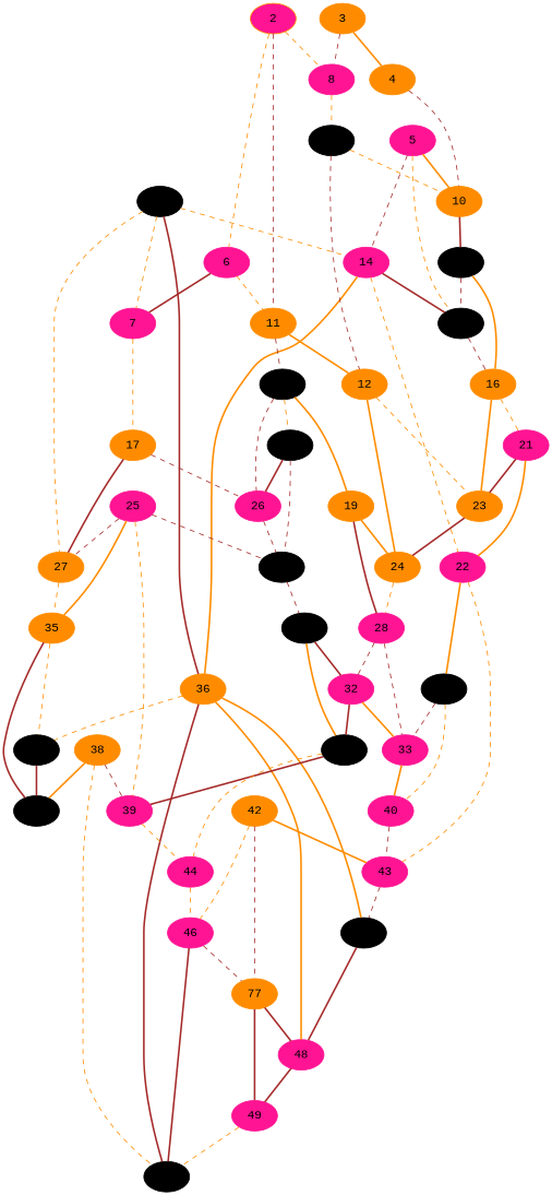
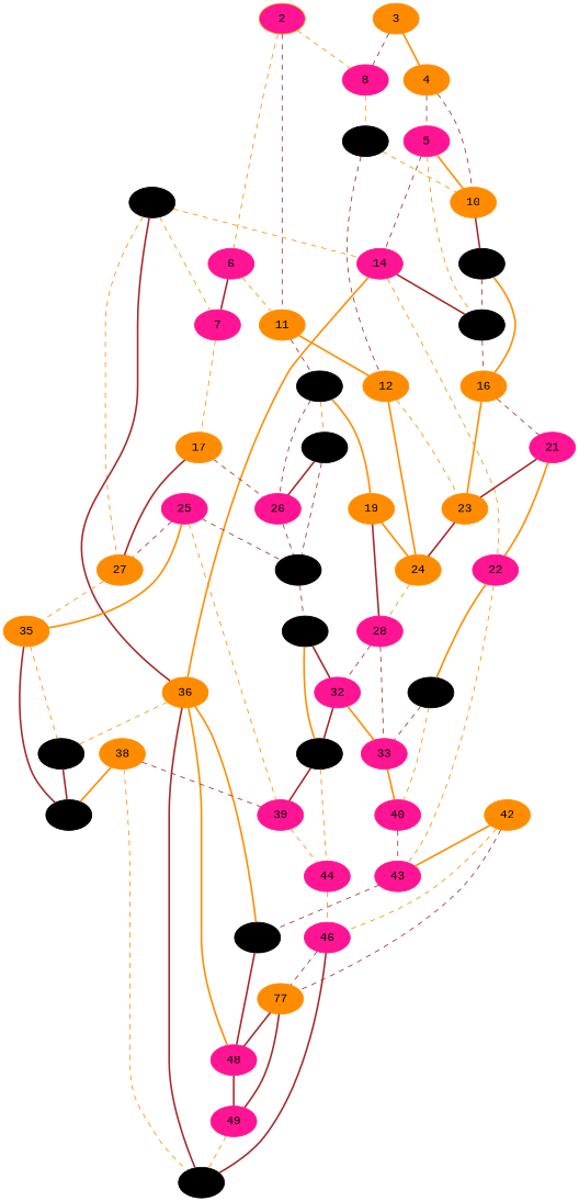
  graph {
    fontname="Liberation Mono"
    node [color=deeppink fontname="Liberation Mono" style=filled]
    edge [color=darkorange fontname="Liberation Mono" style=dashed weight=1.0]
    1 [color=black]
    7
    14
    27 [color=darkorange]
    36 [color=darkorange]
    17 [color=darkorange]
    15 [color=black]
    22
    35 [color=darkorange]
    37 [color=black]
    45 [color=black]
    48
    50 [color=black]
    2 [color=darkorange fillcolor=deeppink]
    6
    8
    11 [color=darkorange]
    9 [color=black]
    12 [color=darkorange]
    18 [color=black]
    3 [color=darkorange]
    4 [color=darkorange]
    5
    10 [color=darkorange]
    13 [color=black]
    16 [color=darkorange]
    26
    23 [color=darkorange]
    24 [color=darkorange]
    19 [color=darkorange]
    20 [color=black]
    28
    21
    31 [color=black]
    43
    29 [color=black]
    32
    33
    30 [color=black]
    40
    25
    39
    41 [color=black]
    44
    34 [color=black]
    46
    49
    38 [color=darkorange]
    42 [color=darkorange]
    n50 [color=darkorange label=77]
    1 -- 7
    1 -- 14
    1 -- 27
    1 -- 36 [color=brown style=bold]
    7 -- 17
    14 -- 36 [style=bold]
    14 -- 15 [color=brown style=bold]
    14 -- 22
    27 -- 35
    36 -- 37
    36 -- 45 [style=bold]
    36 -- 48 [style=bold]
    36 -- 50 [color=brown style=bold]
    17 -- 27 [color=brown style=bold]
    17 -- 26 [color=brown]
    15 -- 16 [color=brown]
    22 -- 31 [style=bold]
    22 -- 43
    35 -- 37
    35 -- 41 [color=brown style=bold]
    37 -- 41 [color=brown style=bold]
    45 -- 48 [color=brown style=bold]
    48 -- 49 [color=brown style=bold]
    2 -- 6
    2 -- 8
    2 -- 11 [color=brown]
    6 -- 7 [color=brown style=bold weight=2.0]
    6 -- 11
    8 -- 9
    11 -- 12 [style=bold]
    11 -- 18 [color=brown]
    9 -- 12 [color=brown]
    9 -- 10
    12 -- 23
    12 -- 24 [style=bold]
    18 -- 26 [color=brown]
    18 -- 19 [style=bold]
    18 -- 20
    3 -- 8 [color=brown weight=2.0]
    3 -- 4 [style=bold weight=2.0]
+   4 -- 5 [color=brown]
    4 -- 10 [color=brown]
    5 -- 14 [color=brown]
    5 -- 15
    5 -- 10 [style=bold]
    10 -- 13 [color=brown style=bold]
    13 -- 15 [color=brown]
    13 -- 16 [style=bold]
    16 -- 23 [style=bold]
-   16 -- 21
+   16 -- 21 [color=brown]
    26 -- 29 [color=brown]
    23 -- 24 [color=brown style=bold]
    24 -- 28
    19 -- 24 [style=bold]
    19 -- 28 [color=brown style=bold]
    20 -- 26 [color=brown style=bold]
    20 -- 29 [color=brown]
    28 -- 32 [color=brown]
    28 -- 33 [color=brown]
    21 -- 22 [style=bold]
    21 -- 23 [color=brown style=bold]
    31 -- 33 [color=brown]
    31 -- 40
    43 -- 45 [color=brown weight=2.0]
    29 -- 30 [color=brown]
    32 -- 33 [style=bold]
    32 -- 34 [color=brown style=bold]
    33 -- 40 [style=bold]
    30 -- 32 [color=brown style=bold]
    30 -- 34 [style=bold]
    40 -- 43 [color=brown weight=2.0]
    25 -- 27 [color=brown]
    25 -- 35 [style=bold]
    25 -- 29 [color=brown]
    25 -- 39
    39 -- 44
    44 -- 46 [weight=2.0]
    34 -- 39 [color=brown style=bold]
    34 -- 44
    46 -- 50 [color=brown style=bold]
    46 -- n50 [color=brown]
    49 -- 50
    38 -- 50
    38 -- 39 [color=brown]
    38 -- 41 [style=bold weight=2.0]
    42 -- 43 [style=bold]
    42 -- 46
    42 -- n50 [color=brown]
    n50 -- 48 [color=brown style=bold]
    n50 -- 49 [color=brown style=bold]
  }
